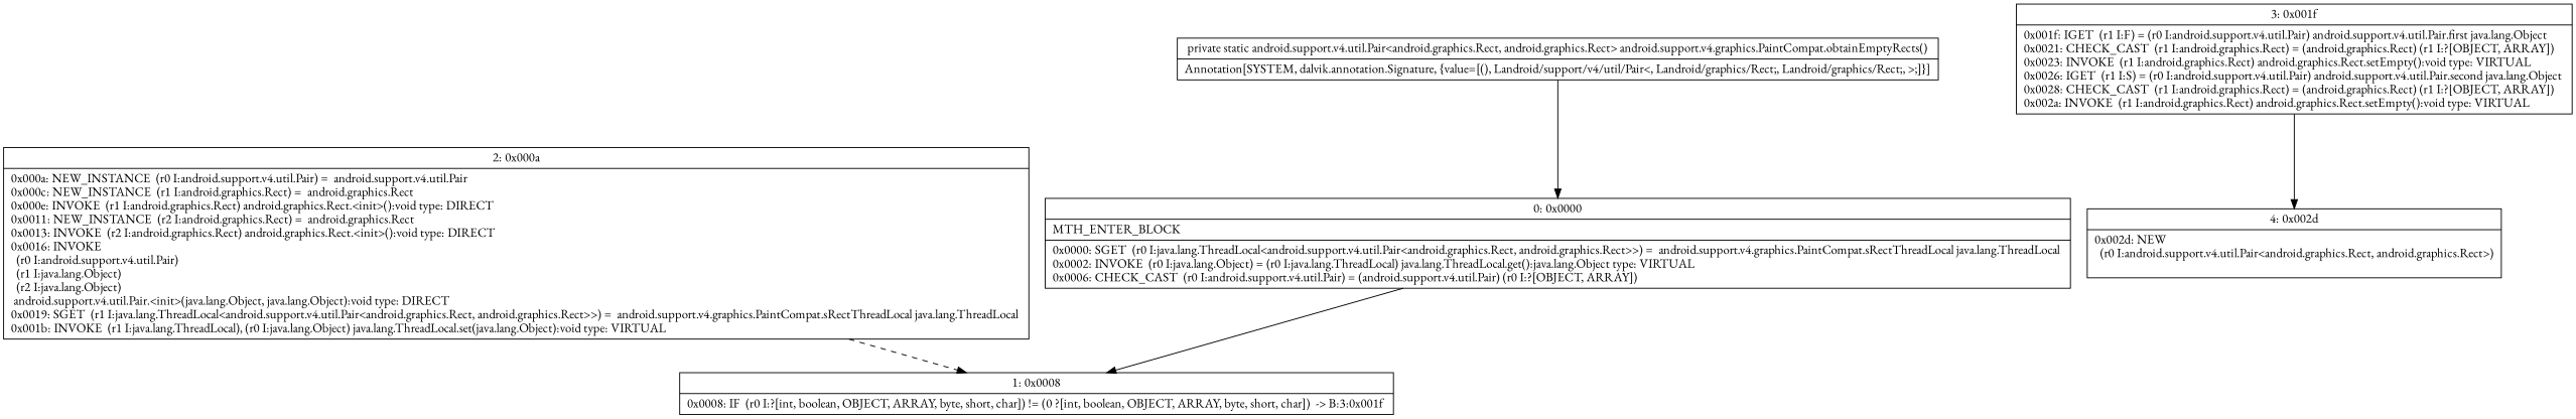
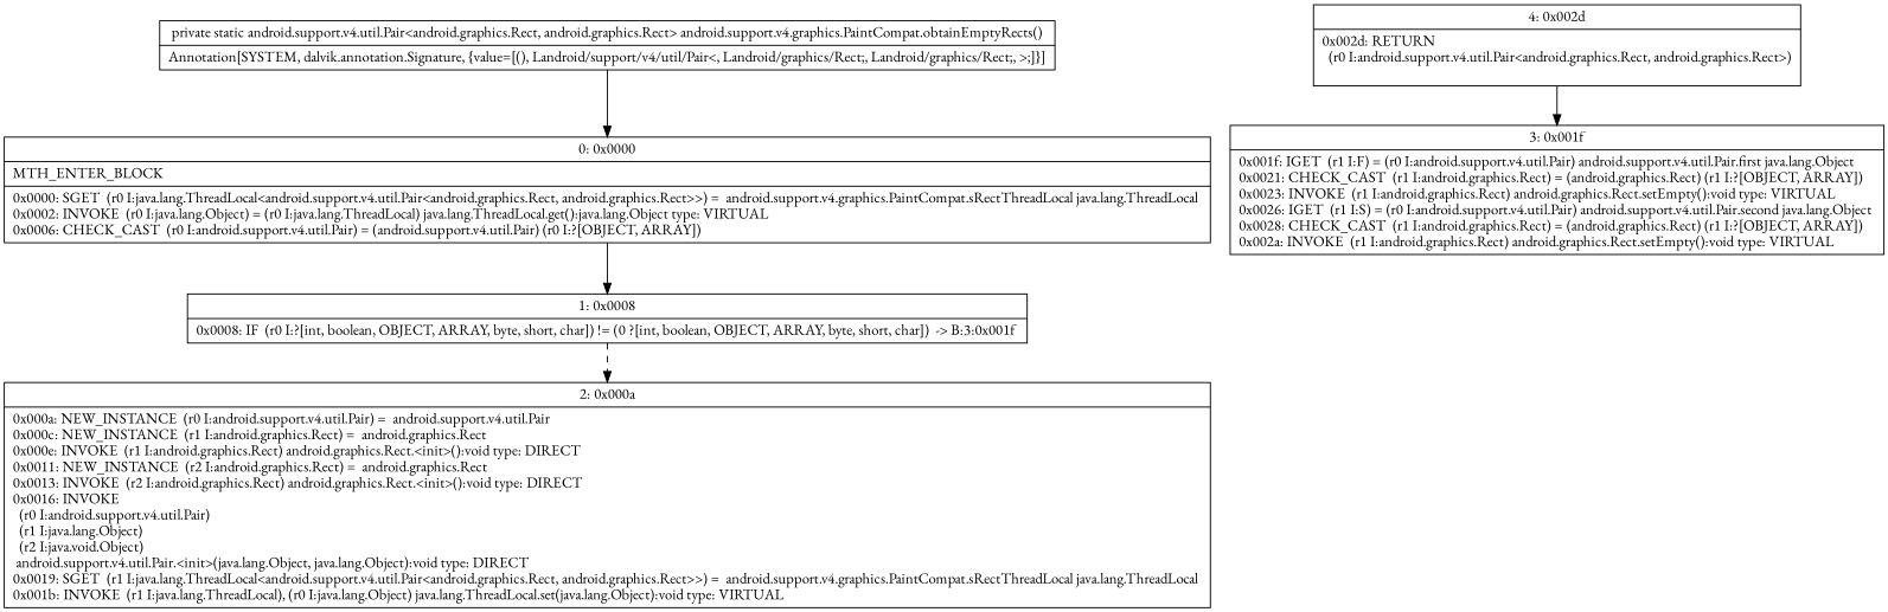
  digraph {
    fontname="EB Garamond"
    node [fontname="EB Garamond" shape=record]
    edge [fontname="EB Garamond"]
    n1 [label="{0\:\ 0x0000|MTH_ENTER_BLOCK\l|0x0000: SGET  (r0 I:java.lang.ThreadLocal\<android.support.v4.util.Pair\<android.graphics.Rect, android.graphics.Rect\>\>) =  android.support.v4.graphics.PaintCompat.sRectThreadLocal java.lang.ThreadLocal \l0x0002: INVOKE  (r0 I:java.lang.Object) = (r0 I:java.lang.ThreadLocal) java.lang.ThreadLocal.get():java.lang.Object type: VIRTUAL \l0x0006: CHECK_CAST  (r0 I:android.support.v4.util.Pair) = (android.support.v4.util.Pair) (r0 I:?[OBJECT, ARRAY]) \l}"]
    n2 [label="{1\:\ 0x0008|0x0008: IF  (r0 I:?[int, boolean, OBJECT, ARRAY, byte, short, char]) != (0 ?[int, boolean, OBJECT, ARRAY, byte, short, char])  \-\> B:3:0x001f \l}"]
-   n3 [label="{2\:\ 0x000a|0x000a: NEW_INSTANCE  (r0 I:android.support.v4.util.Pair) =  android.support.v4.util.Pair \l0x000c: NEW_INSTANCE  (r1 I:android.graphics.Rect) =  android.graphics.Rect \l0x000e: INVOKE  (r1 I:android.graphics.Rect) android.graphics.Rect.\<init\>():void type: DIRECT \l0x0011: NEW_INSTANCE  (r2 I:android.graphics.Rect) =  android.graphics.Rect \l0x0013: INVOKE  (r2 I:android.graphics.Rect) android.graphics.Rect.\<init\>():void type: DIRECT \l0x0016: INVOKE  \l  (r0 I:android.support.v4.util.Pair)\l  (r1 I:java.lang.Object)\l  (r2 I:java.lang.Object)\l android.support.v4.util.Pair.\<init\>(java.lang.Object, java.lang.Object):void type: DIRECT \l0x0019: SGET  (r1 I:java.lang.ThreadLocal\<android.support.v4.util.Pair\<android.graphics.Rect, android.graphics.Rect\>\>) =  android.support.v4.graphics.PaintCompat.sRectThreadLocal java.lang.ThreadLocal \l0x001b: INVOKE  (r1 I:java.lang.ThreadLocal), (r0 I:java.lang.Object) java.lang.ThreadLocal.set(java.lang.Object):void type: VIRTUAL \l}"]
+   n3 [label="{2\:\ 0x000a|0x000a: NEW_INSTANCE  (r0 I:android.support.v4.util.Pair) =  android.support.v4.util.Pair \l0x000c: NEW_INSTANCE  (r1 I:android.graphics.Rect) =  android.graphics.Rect \l0x000e: INVOKE  (r1 I:android.graphics.Rect) android.graphics.Rect.\<init\>():void type: DIRECT \l0x0011: NEW_INSTANCE  (r2 I:android.graphics.Rect) =  android.graphics.Rect \l0x0013: INVOKE  (r2 I:android.graphics.Rect) android.graphics.Rect.\<init\>():void type: DIRECT \l0x0016: INVOKE  \l  (r0 I:android.support.v4.util.Pair)\l  (r1 I:java.lang.Object)\l  (r2 I:java.void.Object)\l android.support.v4.util.Pair.\<init\>(java.lang.Object, java.lang.Object):void type: DIRECT \l0x0019: SGET  (r1 I:java.lang.ThreadLocal\<android.support.v4.util.Pair\<android.graphics.Rect, android.graphics.Rect\>\>) =  android.support.v4.graphics.PaintCompat.sRectThreadLocal java.lang.ThreadLocal \l0x001b: INVOKE  (r1 I:java.lang.ThreadLocal), (r0 I:java.lang.Object) java.lang.ThreadLocal.set(java.lang.Object):void type: VIRTUAL \l}"]
    n4 [label="{3\:\ 0x001f|0x001f: IGET  (r1 I:F) = (r0 I:android.support.v4.util.Pair) android.support.v4.util.Pair.first java.lang.Object \l0x0021: CHECK_CAST  (r1 I:android.graphics.Rect) = (android.graphics.Rect) (r1 I:?[OBJECT, ARRAY]) \l0x0023: INVOKE  (r1 I:android.graphics.Rect) android.graphics.Rect.setEmpty():void type: VIRTUAL \l0x0026: IGET  (r1 I:S) = (r0 I:android.support.v4.util.Pair) android.support.v4.util.Pair.second java.lang.Object \l0x0028: CHECK_CAST  (r1 I:android.graphics.Rect) = (android.graphics.Rect) (r1 I:?[OBJECT, ARRAY]) \l0x002a: INVOKE  (r1 I:android.graphics.Rect) android.graphics.Rect.setEmpty():void type: VIRTUAL \l}"]
-   n5 [label="{4\:\ 0x002d|0x002d: NEW  \l  (r0 I:android.support.v4.util.Pair\<android.graphics.Rect, android.graphics.Rect\>)\l \l}"]
+   n5 [label="{4\:\ 0x002d|0x002d: RETURN  \l  (r0 I:android.support.v4.util.Pair\<android.graphics.Rect, android.graphics.Rect\>)\l \l}"]
    n6 [label="{private static android.support.v4.util.Pair\<android.graphics.Rect, android.graphics.Rect\> android.support.v4.graphics.PaintCompat.obtainEmptyRects()  | Annotation[SYSTEM, dalvik.annotation.Signature, \{value=[(), Landroid\/support\/v4\/util\/Pair\<, Landroid\/graphics\/Rect;, Landroid\/graphics\/Rect;, \>;]\}]\l}"]
    n1 -> n2
-   n3 -> n2 [style=dashed]
-   n4 -> n5
+   n2 -> n3 [style=dashed]
+   n5 -> n4
    n6 -> n1
  }
